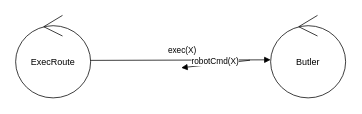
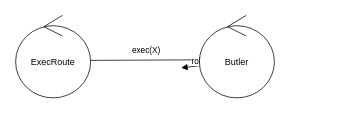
  <mxCell id="0" />
  <mxCell id="1" parent="0" />
  <mxCell id="2" value="ExecRoute" style="ellipse;shape=umlControl;whiteSpace=wrap;html=1;" vertex="1" parent="1"><mxGeometry x="20" y="20" width="100" height="110" as="geometry" /></mxCell>
  <mxCell id="3" value="exec(X)" style="html=1;verticalAlign=bottom;endArrow=block;entryX=0;entryY=0.539;entryDx=0;entryDy=0;entryPerimeter=0;" edge="1" parent="1" target="5"><mxGeometry x="0.015" y="5" width="80" relative="1" as="geometry"><mxPoint x="120" y="80" as="sourcePoint" /><mxPoint x="230.8" y="79.84" as="targetPoint" /><mxPoint as="offset" /><Array as="points" /></mxGeometry></mxCell>
  <mxCell id="4" value="robotCmd(X)" style="html=1;verticalAlign=bottom;endArrow=block;entryX=0.017;entryY=0.561;entryDx=0;entryDy=0;entryPerimeter=0;exitX=1.025;exitY=0.544;exitDx=0;exitDy=0;exitPerimeter=0;" edge="1" parent="1"><mxGeometry x="0.015" y="5" width="80" relative="1" as="geometry"><mxPoint x="332.5" y="79.84" as="sourcePoint" /><mxPoint x="240.8" y="89.84" as="targetPoint" /><mxPoint as="offset" /><Array as="points" /></mxGeometry></mxCell>
- <mxCell id="5" value="Butler" style="ellipse;shape=umlControl;whiteSpace=wrap;html=1;" vertex="1" parent="1"><mxGeometry x="360" y="20" width="100" height="110" as="geometry" /></mxCell>
+ <mxCell id="5" value="Butler" style="ellipse;shape=umlControl;whiteSpace=wrap;html=1;" vertex="1" parent="1"><mxGeometry x="265" y="20" width="100" height="110" as="geometry" /></mxCell>
